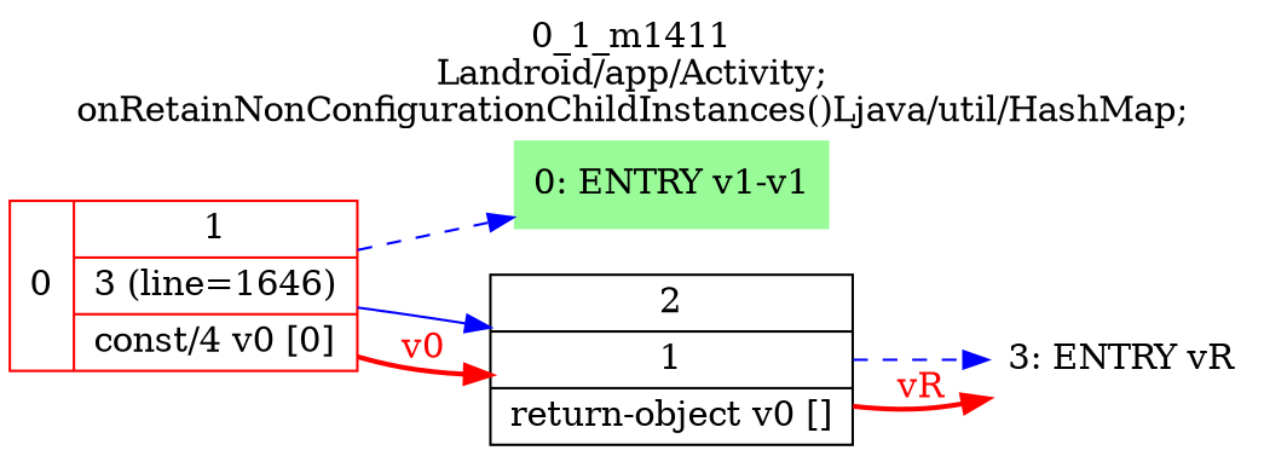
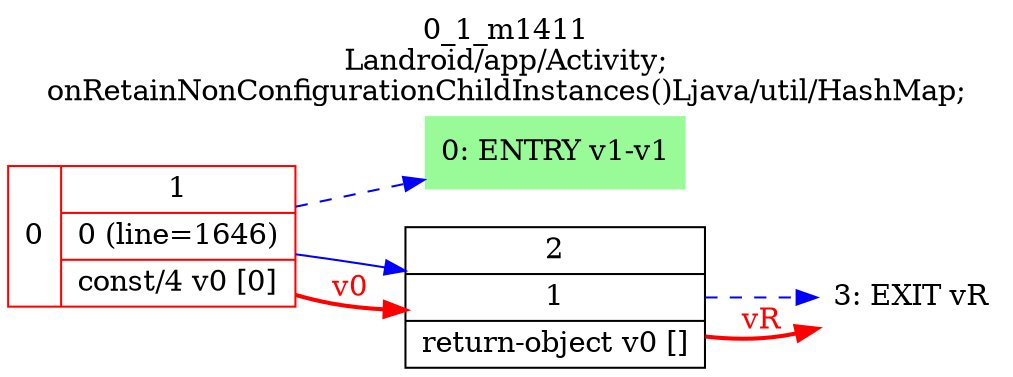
  digraph {
    label="0_1_m1411\nLandroid/app/Activity;\nonRetainNonConfigurationChildInstances()Ljava/util/HashMap;"
    labelloc=t
    rankdir=LR
    node [fillcolor=white shape=plaintext style=filled]
    edge [color=blue fontcolor=blue style=dashed weight=100]
    n1 [fillcolor=palegreen label="0: ENTRY v1-v1"]
-   n2 [color=red label="{0|{1|3 (line=1646)|const/4 v0 [0]\l}}" shape=record]
+   n2 [color=red label="{0|{1|0 (line=1646)|const/4 v0 [0]\l}}" shape=record]
    n3 [label="2|1|return-object v0 []\l" shape=record]
-   n4 [label="3: ENTRY vR"]
+   n4 [label="3: EXIT vR"]
    n2 -> n1
    n2 -> n3 [style=solid]
    n2 -> n3 [color=red fontcolor=red label=v0 style=bold weight=""]
    n3 -> n4
    n3 -> n4 [color=red fontcolor=red label=vR style=bold weight=""]
  }
